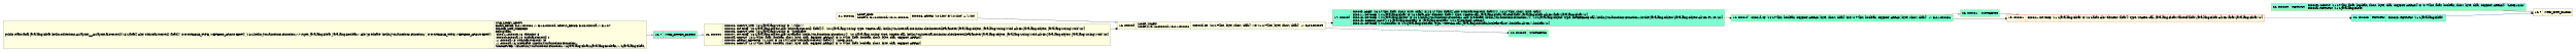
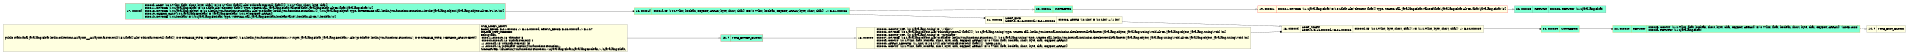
  digraph {
    rankdir=LR
    node [color=gray40 fillcolor=aquamarine shape=record style=filled]
    edge [arrowhead=onormal]
    n1 [color=red label="{13\:\ ?|MTH_ENTER_BLOCK\l}"]
    n2 [fillcolor=lightyellow label="{15\:\ 0x0000|0x0000: CONST_STR  (r0 I:java.lang.String) =  \"\<this\>\" \l0x0002: INVOKE  (r5 I:java.lang.Object A[D('$this$firstOrNull' float[])]), (r0 I:java.lang.String) type: STATIC call: kotlin.jvm.internal.Intrinsics.checkNotNullParameter(java.lang.Object, java.lang.String):void A[MD:(java.lang.Object, java.lang.String):void (m)]\l0x0005: CONST_STR  (r0 I:java.lang.String) =  \"predicate\" \l0x0007: INVOKE  (r6 I:java.lang.Object A[D('predicate' kotlin.jvm.functions.Function1)]), (r0 I:java.lang.String) type: STATIC call: kotlin.jvm.internal.Intrinsics.checkNotNullParameter(java.lang.Object, java.lang.String):void A[MD:(java.lang.Object, java.lang.String):void (m)]\l0x000a: CONST  (r0 I:??[int, float, boolean, short, byte, char, OBJECT, ARRAY]) = (0 ??[int, float, boolean, short, byte, char, OBJECT, ARRAY]) \l0x000b: ARRAY_LENGTH  (r1 I:int) = (r5 I:??[] A[D('$this$firstOrNull' float[])])  (LINE:1322)\l0x000c: CONST  (r2 I:??[int, float, boolean, short, byte, char, OBJECT, ARRAY]) = (0 ??[int, float, boolean, short, byte, char, OBJECT, ARRAY]) \l}"]
    n3 [fillcolor=lightyellow label="{16\:\ 0x000d|LOOP_START\lLOOP:0: B:16:0x000d\-\>B:21:0x0026\l|0x000d: IF  (r2 I:??[int, byte, short, char]) \>= (r1 I:??[int, byte, short, char])  \-\> B:24:0x0029 \l}"]
    n4 [color=red label="{17\:\ 0x000f|0x000f: AGET  (r3 I:??[int, float, short, byte, char]) = (r5 I:??[int, float][] A[D('$this$firstOrNull' float[])]), (r2 I:??[int, short, byte, char]) \l0x0011: INVOKE  (r4 I:java.lang.Float) = (r3 I:float A[D('element' float)]) type: STATIC call: java.lang.Float.valueOf(float):java.lang.Float A[MD:(float):java.lang.Float (c)]\l0x0015: INVOKE  (r4 I:java.lang.Object) = (r6 I:kotlin.jvm.functions.Function1 A[D('predicate' kotlin.jvm.functions.Function1)]), (r4 I:java.lang.Object) type: INTERFACE call: kotlin.jvm.functions.Function1.invoke(java.lang.Object):java.lang.Object A[MD:(P1):R (m)]\l0x0019: CHECK_CAST (r4 I:java.lang.Boolean) = (java.lang.Boolean) (r4 I:??[OBJECT, ARRAY]) \l0x001b: INVOKE  (r4 I:boolean) = (r4 I:java.lang.Boolean) type: VIRTUAL call: java.lang.Boolean.booleanValue():boolean A[MD:():boolean (c)]\l}"]
    n5 [color=darkorange label="{24\:\ 0x0029|SYNTHETIC\l}"]
    n6 [color=darkorange label="{18\:\ 0x001f|0x001f: IF  (r4 I:??[int, boolean, OBJECT, ARRAY, byte, short, char]) == (0 ??[int, boolean, OBJECT, ARRAY, byte, short, char])  \-\> B:21:0x0026 \l}"]
    n7 [color=darkorange label="{22\:\ 0x0029|RETURN\l|0x0029: CONST  (r1 I:??[int, float, boolean, short, byte, char, OBJECT, ARRAY]) = (0 ??[int, float, boolean, short, byte, char, OBJECT, ARRAY])  (LINE:1323)\l0x002a: RETURN  (r1 I:java.lang.Float) \l}"]
    n8 [fillcolor=lightyellow label="{21\:\ 0x0026|LOOP_END\lLOOP:0: B:16:0x000d\-\>B:21:0x0026\l|0x0026: ARITH  (r2 I:int) = (r2 I:int) + (1 int) \l}"]
    n9 [color=darkorange label="{25\:\ 0x0021|SYNTHETIC\l}"]
    n10 [color=red fillcolor=lightyellow label="{19\:\ 0x0021|0x0021: INVOKE  (r1 I:java.lang.Float) = (r3 I:float A[D('element' float)]) type: STATIC call: java.lang.Float.valueOf(float):java.lang.Float A[MD:(float):java.lang.Float (c)]\l}"]
    n11 [label="{20\:\ 0x0025|RETURN\l|0x0025: RETURN  (r1 I:java.lang.Float) \l}"]
    n12 [fillcolor=lightyellow label="{14\:\ ?|MTH_EXIT_BLOCK\l}"]
    n13 [fillcolor=lightyellow label="{public static final java.lang.Float kotlin.collections.ArraysKt___ArraysKt.firstOrNull((r5 I:float[] A[D('$this$firstOrNull' float[]), IMMUTABLE_TYPE, METHOD_ARGUMENT]), (r6 I:kotlin.jvm.functions.Function1\<? super java.lang.Float, java.lang.Boolean\> A[D('predicate' kotlin.jvm.functions.Function1), IMMUTABLE_TYPE, METHOD_ARGUMENT]))  | USE_LINES_HINTS\lBACK_EDGE: B:21:0x0026 \-\> B:16:0x000d, CROSS_EDGE: B:23:0x002a \-\> B:14:?\lINLINE_NOT_NEEDED\lDebug Info:\l  0x0011\-0x0029: r3 'element' F\l  0x000b\-0x002a: r0 '$i$f$firstOrNull' I\l  \-1 \-0x002a: r5 '$this$firstOrNull' [F\l  \-1 \-0x002a: r6 'predicate' Lkotlin\/jvm\/functions\/Function1;\lSIGNATURE: ([FLkotlin\/jvm\/functions\/Function1\<\-Ljava\/lang\/Float;Ljava\/lang\/Boolean;\>;)Ljava\/lang\/Float;\l}"]
    n1 -> n2
    n2 -> n3 [arrowhead=box]
-   n3 -> n4 [arrowhead=dot style=dashed]
    n3 -> n5 [arrowhead=dot]
    n4 -> n6 [arrowhead=dot]
-   n6 -> n10 [arrowhead=dot]
-   n6 -> n9 [style=dashed]
-   n7 -> n12
+   n5 -> n7 [arrowhead=dot]
+   n6 -> n8 [arrowhead=dot]
+   n6 -> n9 [style=solid]
+   n7 -> n12 [style=dashed]
    n8 -> n3
    n9 -> n10
-   n10 -> n11 [arrowhead=box]
-   n11 -> n12 [arrowhead=box]
+   n10 -> n11
    n13 -> n1
  }
